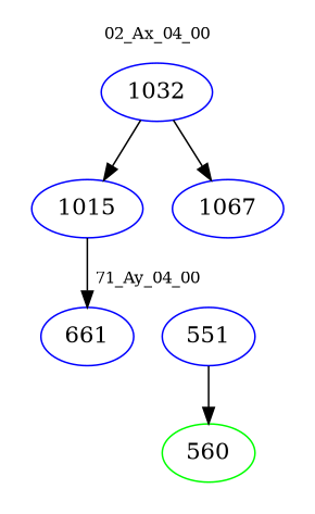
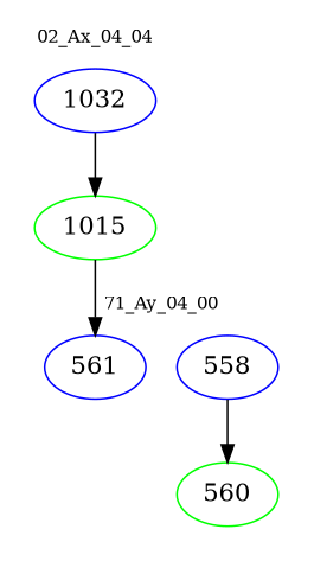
  digraph {
    node [color=blue]
    edge [color=black]
-   n1 [label=551]
+   n1 [label=558]
    n2 [color=green label=560]
-   n3 [label=661]
+   n3 [label=561]
    n4 [label=1032]
-   n5 [label=1015]
-   n6 [label=1067]
+   n5 [color=green label=1015]
    subgraph cluster_1 {
      color=white
      fontsize=10
      label="71_Ay_04_00"
      n1
      n2
      n3
    }
    subgraph cluster_2 {
      color=white
      fontsize=10
-     label="02_Ax_04_00"
+     label="02_Ax_04_04"
      n4
      n5
-     n6
    }
    n1 -> n2
    n4 -> n5
-   n4 -> n6
    n5 -> n3
  }
